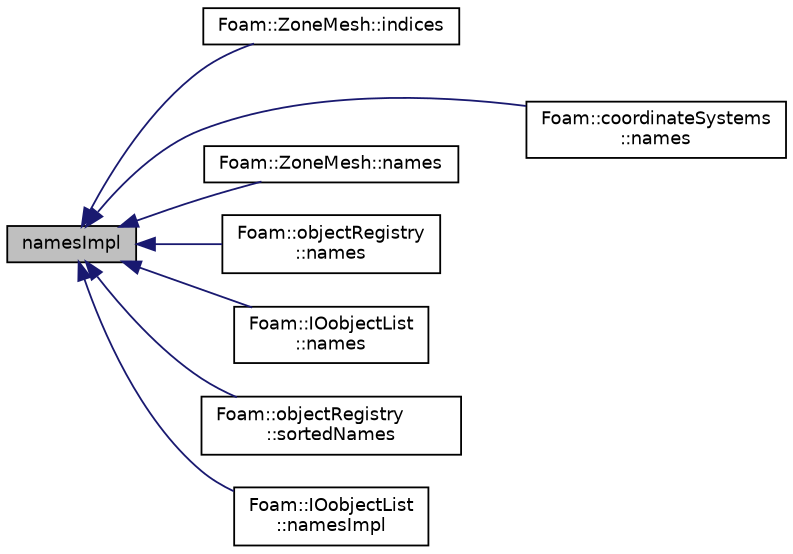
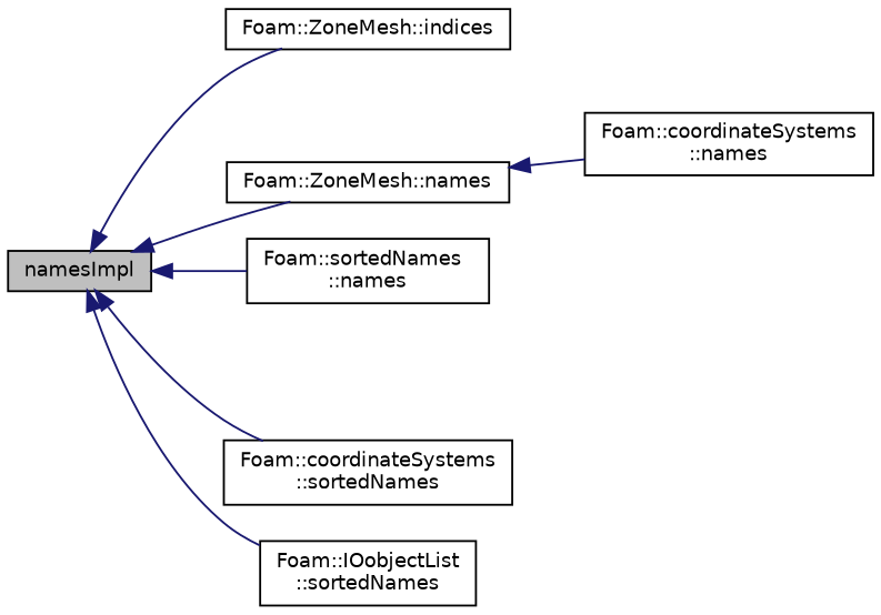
  digraph {
    rankdir=LR
    node [color=black fontname=Helvetica fontsize=10 shape=record]
    edge [color=midnightblue dir=back fontname=Helvetica fontsize=10 labelfontname=Helvetica labelfontsize=10 style=solid]
    n1 [fillcolor=grey75 fontcolor=black height=0.2 label=namesImpl style=filled width=0.4]
    n2 [height=0.2 label="Foam::ZoneMesh::indices" width=0.4]
    n3 [height=0.2 label="Foam::coordinateSystems\l::names" width=0.4]
    n4 [height=0.2 label="Foam::ZoneMesh::names" width=0.4]
-   n5 [height=0.2 label="Foam::objectRegistry\l::names" width=0.4]
-   n6 [height=0.2 label="Foam::IOobjectList\l::names" width=0.4]
-   n7 [height=0.2 label="Foam::objectRegistry\l::sortedNames" width=0.4]
-   n8 [height=0.2 label="Foam::IOobjectList\l::namesImpl" width=0.4]
+   n5 [height=0.2 label="Foam::sortedNames\l::names" width=0.4]
+   n7 [height=0.2 label="Foam::coordinateSystems\l::sortedNames" width=0.4]
+   n8 [height=0.2 label="Foam::IOobjectList\l::sortedNames" width=0.4]
    n1 -> n2
-   n1 -> n3
+   n4 -> n3
    n1 -> n4
    n1 -> n5
-   n1 -> n6
    n1 -> n7
    n1 -> n8
  }
